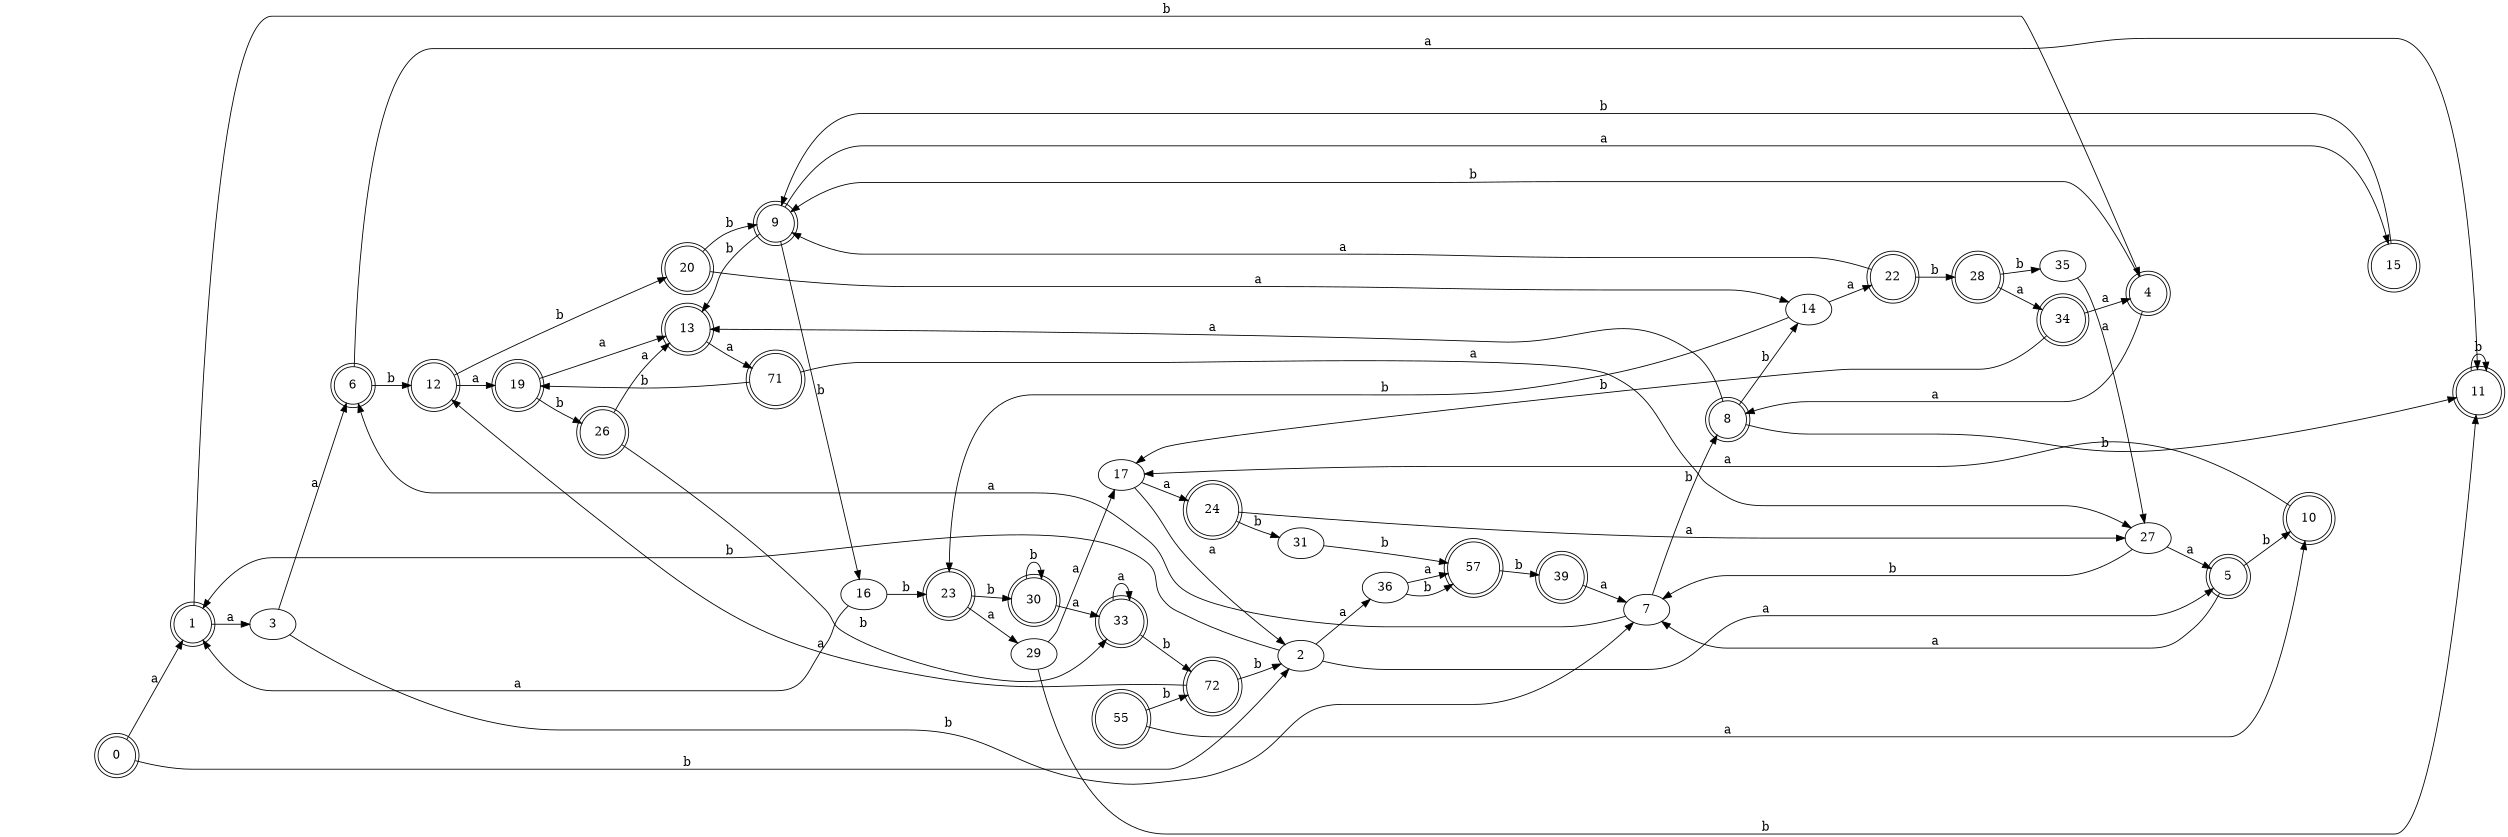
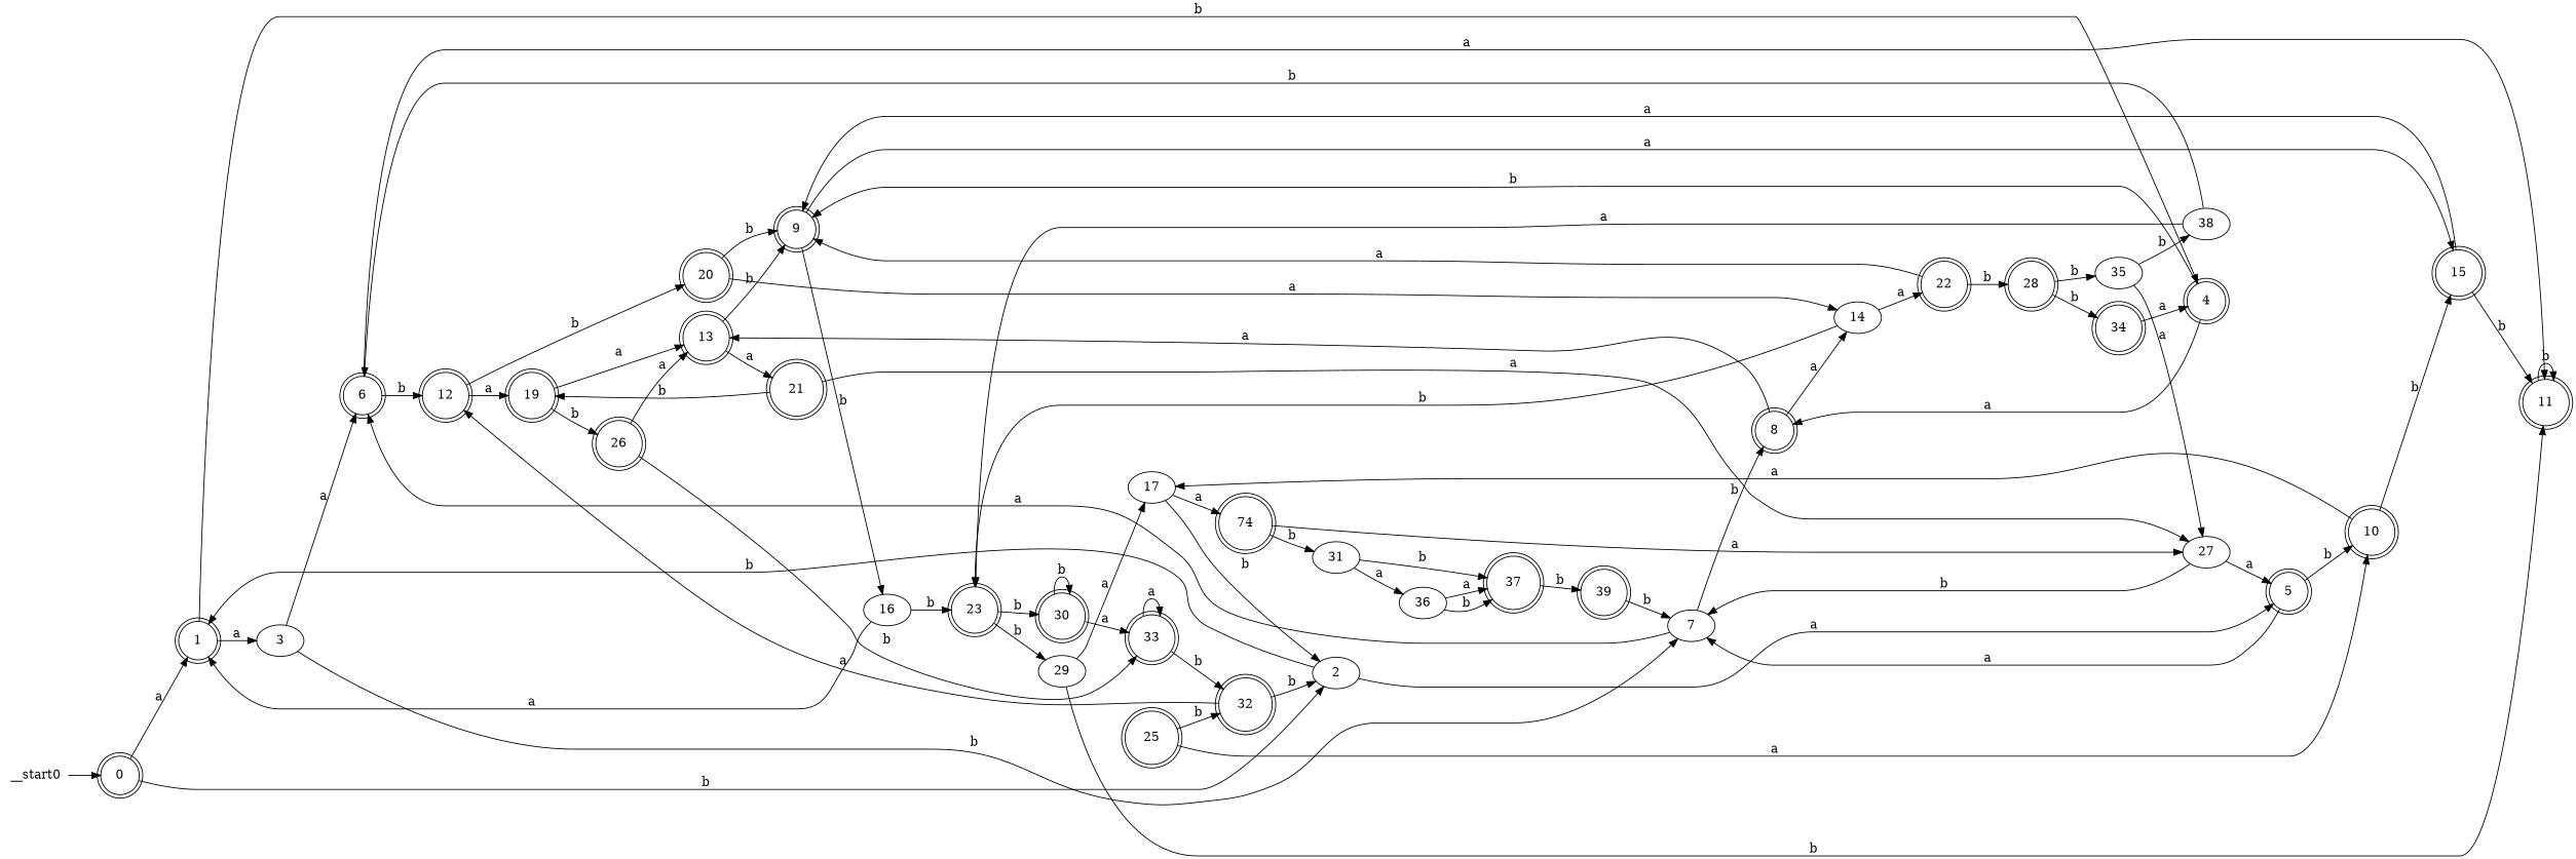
  digraph {
    rankdir=LR
    node [shape=doublecircle]
+   __start0 [shape=none]
    0
    1
    2 [shape=""]
    3 [shape=""]
    4
    5
    6
    7 [shape=""]
    8
    9
    10
    11
    12
    13
    14 [shape=""]
    15
    16 [shape=""]
    17 [shape=""]
    19
    20
-   21 [label=71]
+   21
    22
    23
-   24
+   24 [label=74]
    26
    27 [shape=""]
    28
    29 [shape=""]
    30
    31 [shape=""]
-   25 [label=55]
-   32 [label=72]
+   25
+   32
    33
    34
    35 [shape=""]
    36 [shape=""]
-   37 [label=57]
+   37
+   38 [shape=""]
    39
+   __start0 -> 0
    0 -> 1 [label=a]
    0 -> 2 [label=b]
    1 -> 3 [label=a]
    1 -> 4 [label=b]
    2 -> 1 [label=b]
    2 -> 5 [label=a]
    3 -> 6 [label=a]
    3 -> 7 [label=b]
    4 -> 8 [label=a]
    4 -> 9 [label=b]
    5 -> 7 [label=a]
    5 -> 10 [label=b]
    6 -> 11 [label=a]
    6 -> 12 [label=b]
    7 -> 6 [label=a]
    7 -> 8 [label=b]
    8 -> 13 [label=a]
-   8 -> 14 [label=b]
+   8 -> 14 [label=a]
    9 -> 15 [label=a]
    9 -> 16 [label=b]
+   10 -> 15 [label=b]
    10 -> 17 [label=a]
    11 -> 11 [label=b]
    12 -> 19 [label=a]
    12 -> 20 [label=b]
-   9 -> 13 [label=b]
+   13 -> 9 [label=b]
    13 -> 21 [label=a]
    14 -> 22 [label=a]
    14 -> 23 [label=b]
-   15 -> 9 [label=b]
-   8 -> 11 [label=b]
+   15 -> 9 [label=a]
+   15 -> 11 [label=b]
    16 -> 1 [label=a]
    16 -> 23 [label=b]
-   17 -> 2 [label=a]
+   17 -> 2 [label=b]
    17 -> 24 [label=a]
    19 -> 13 [label=a]
    19 -> 26 [label=b]
    20 -> 9 [label=b]
    20 -> 14 [label=a]
    21 -> 19 [label=b]
    21 -> 27 [label=a]
    22 -> 9 [label=a]
    22 -> 28 [label=b]
-   23 -> 29 [label=a]
+   23 -> 29 [label=b]
    23 -> 30 [label=b]
    24 -> 27 [label=a]
    24 -> 31 [label=b]
    26 -> 13 [label=a]
    26 -> 33 [label=b]
    27 -> 5 [label=a]
    27 -> 7 [label=b]
-   28 -> 34 [label=a]
+   28 -> 34 [label=b]
    28 -> 35 [label=b]
    29 -> 11 [label=b]
    29 -> 17 [label=a]
    30 -> 30 [label=b]
    30 -> 33 [label=a]
-   2 -> 36 [label=a]
+   31 -> 36 [label=a]
    31 -> 37 [label=b]
    25 -> 10 [label=a]
    25 -> 32 [label=b]
    32 -> 2 [label=b]
    32 -> 12 [label=a]
    33 -> 32 [label=b]
    33 -> 33 [label=a]
    34 -> 4 [label=a]
-   34 -> 17 [label=b]
    35 -> 27 [label=a]
+   35 -> 38 [label=b]
    36 -> 37 [label=a]
    36 -> 37 [label=b]
    37 -> 39 [label=b]
-   39 -> 7 [label=a]
+   38 -> 6 [label=b]
+   38 -> 23 [label=a]
+   39 -> 7 [label=b]
  }
